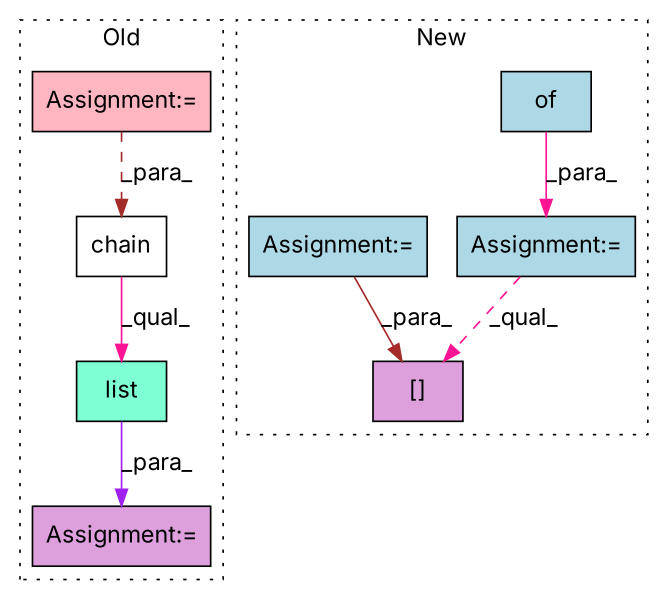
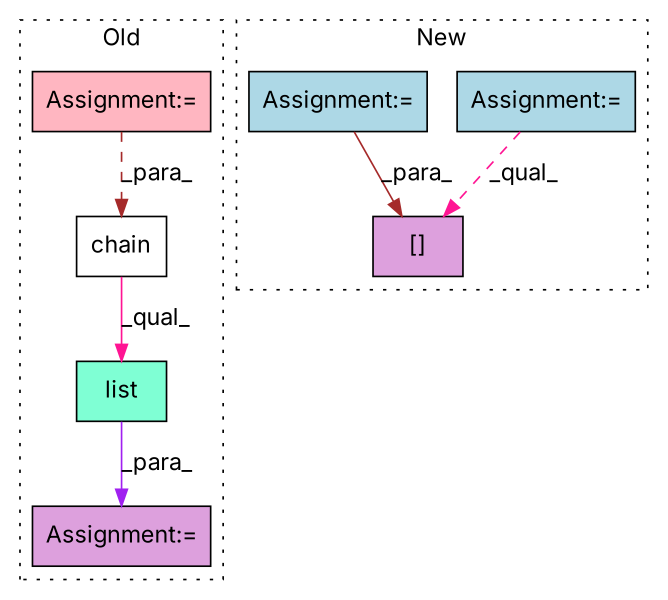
  digraph {
    fontname=Inter
    node [a=7 fillcolor=lightblue fontname=Inter l=1 shape=box style=filled]
    edge [color=deeppink fontname=Inter style=solid]
    n1 [a=32 fillcolor=white l="17,-3" label=chain s="3169,3323"]
    n2 [fillcolor=plum label="Assignment:=" s=3153]
    n3 [a=32 fillcolor=aquamarine l="5,1" label=list s="3154,3320"]
    n4 [fillcolor=lightpink l=28 label="Assignment:=" s=3289]
-   n5 [a=32 l="3,1" label=of s="3484,3570"]
    n6 [label="Assignment:=" s=3479]
    n7 [a=2 fillcolor=plum l="8,1" label="[]" s="3860,3870"]
    n8 [l=29 label="Assignment:=" s=3701]
    subgraph cluster_1 {
      label=Old
      style=dotted
      n1
      n2
      n3
      n4
    }
    subgraph cluster_2 {
      label=New
      style=dotted
-     n5
      n6
      n7
      n8
    }
    n1 -> n3 [label=_qual_]
    n3 -> n2 [color=purple label=_para_]
    n4 -> n1 [color=brown label=_para_ style=dashed]
-   n5 -> n6 [label=_para_]
    n6 -> n7 [label=_qual_ style=dashed]
    n8 -> n7 [color=brown label=_para_]
  }
